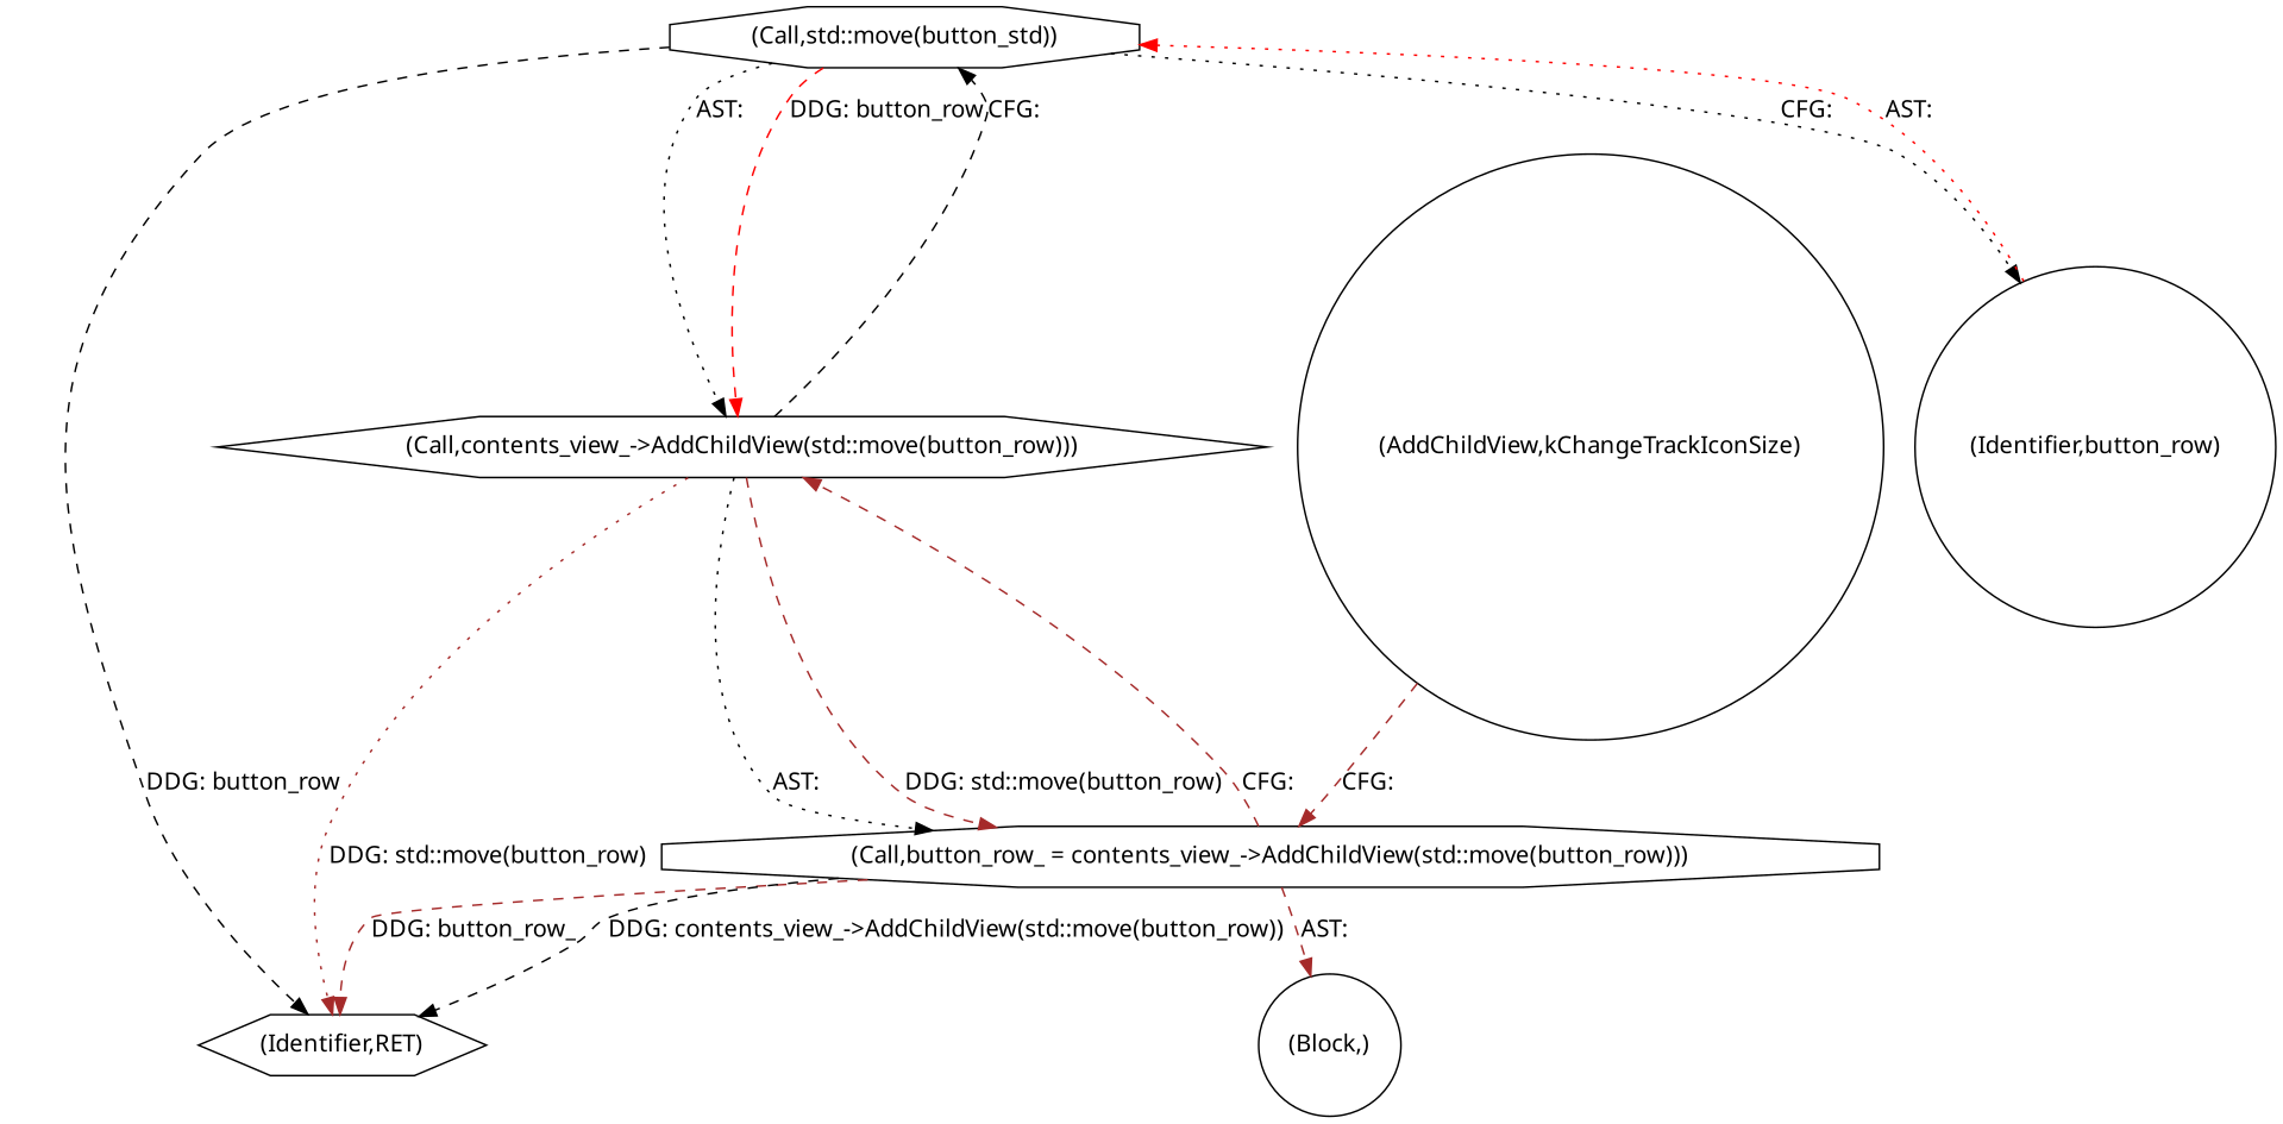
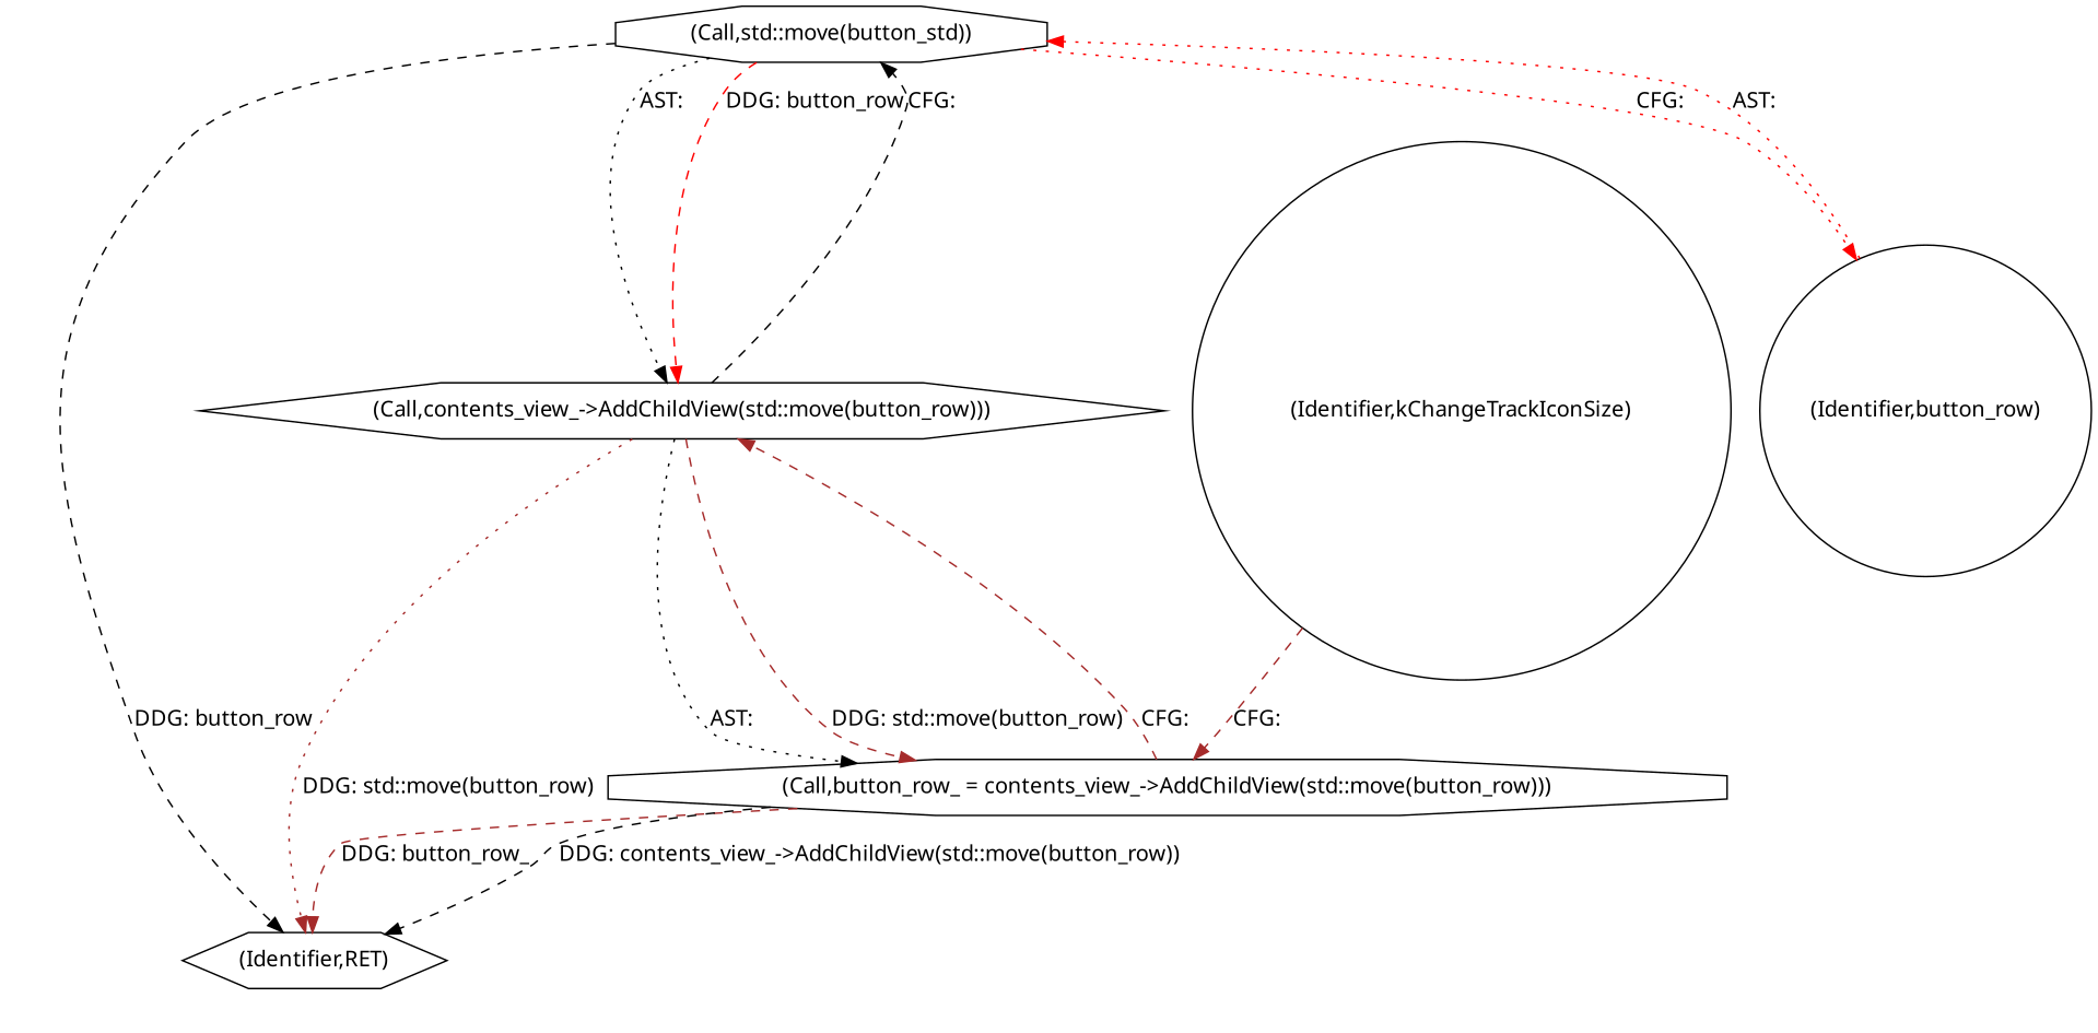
  digraph {
    fontname="Noto Sans"
    node [fontname="Noto Sans" shape=circle]
    edge [color=brown fontname="Noto Sans" style=dashed]
    n1 [label="(Call,std::move(button_std))" shape=octagon]
    n2 [label="(Call,contents_view_->AddChildView(std::move(button_row)))" shape=hexagon]
    n3 [label="(Identifier,button_row)"]
    n4 [label="(Identifier,RET)" shape=hexagon]
    n5 [label="(Call,button_row_ = contents_view_->AddChildView(std::move(button_row)))" shape=octagon]
-   n6 [label="(Block,)"]
-   n7 [label="(AddChildView,kChangeTrackIconSize)"]
+   n7 [label="(Identifier,kChangeTrackIconSize)"]
    n1 -> n2 [color=black label="AST: " style=dotted]
    n1 -> n2 [color=red label="DDG: button_row"]
-   n1 -> n3 [color=black label="CFG: " style=dotted]
+   n1 -> n3 [color=red label="CFG: " style=dotted]
    n1 -> n4 [color=black label="DDG: button_row"]
    n2 -> n1 [color=black label="CFG: "]
    n2 -> n4 [label="DDG: std::move(button_row)" style=dotted]
    n2 -> n5 [color=black label="AST: " style=dotted]
    n2 -> n5 [label="DDG: std::move(button_row)"]
    n3 -> n1 [color=red label="AST: " style=dotted]
    n5 -> n2 [label="CFG: "]
    n5 -> n4 [label="DDG: button_row_"]
    n5 -> n4 [color=black label="DDG: contents_view_->AddChildView(std::move(button_row))"]
-   n5 -> n6 [label="AST: "]
    n7 -> n5 [label="CFG: "]
  }
